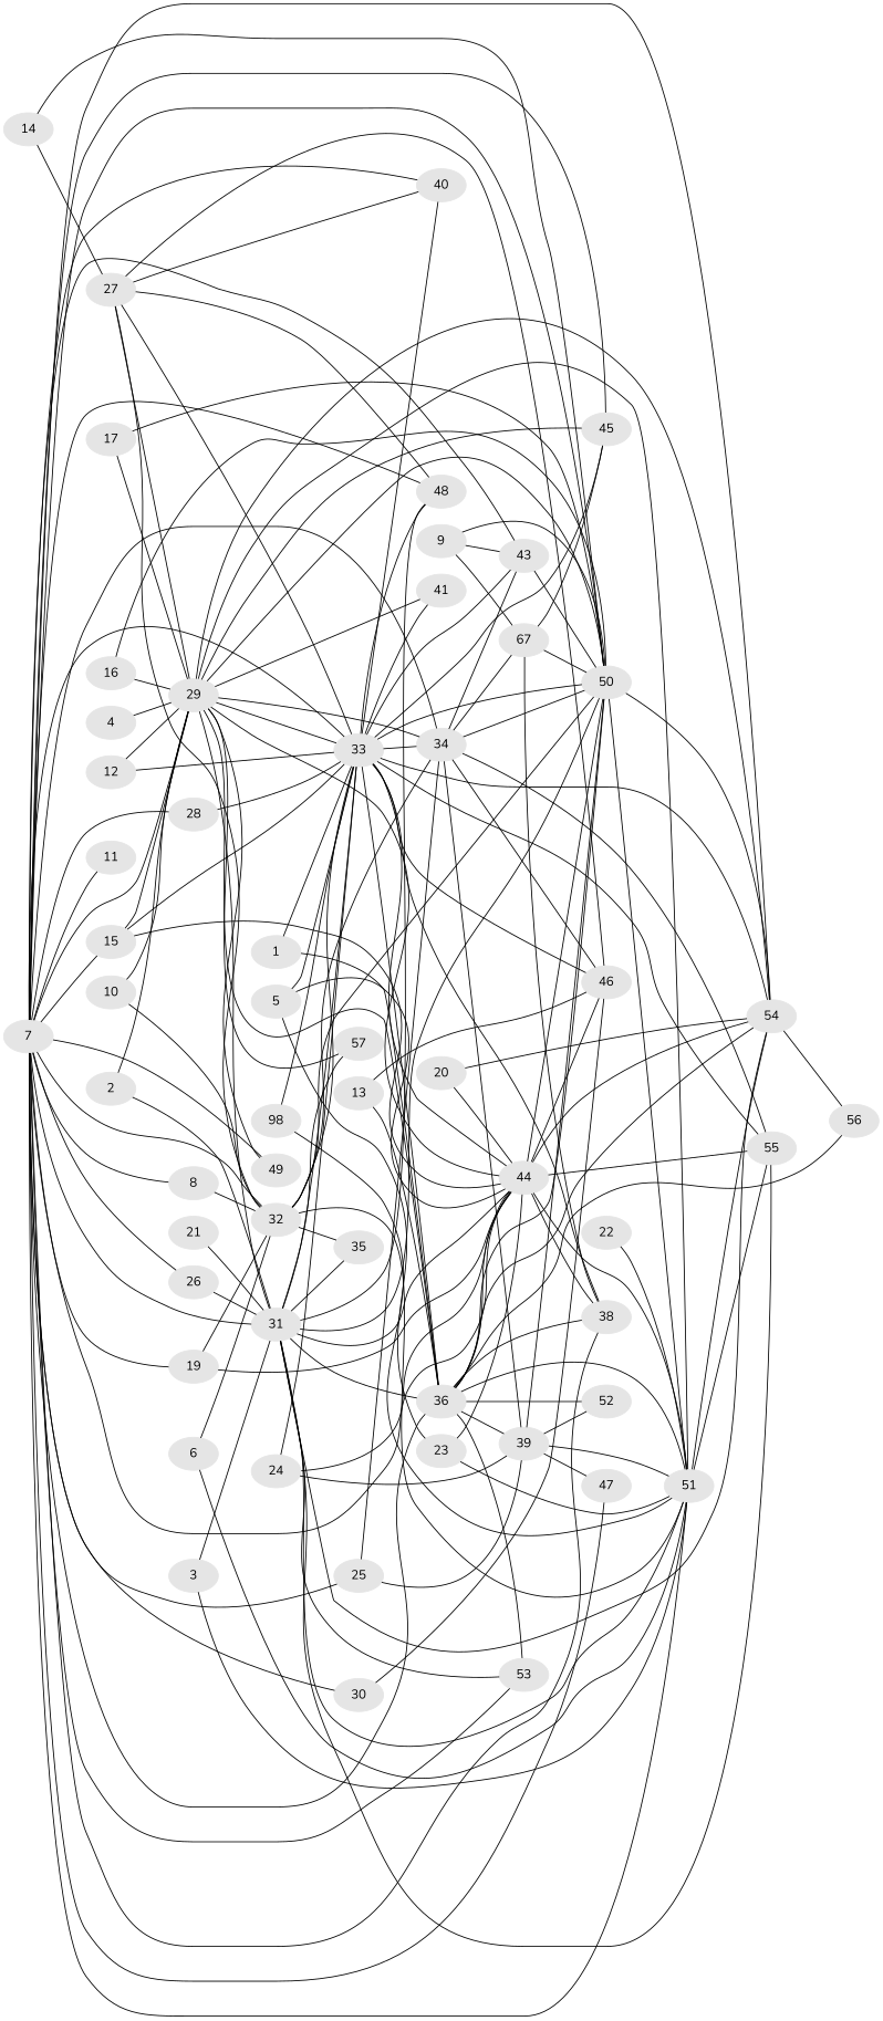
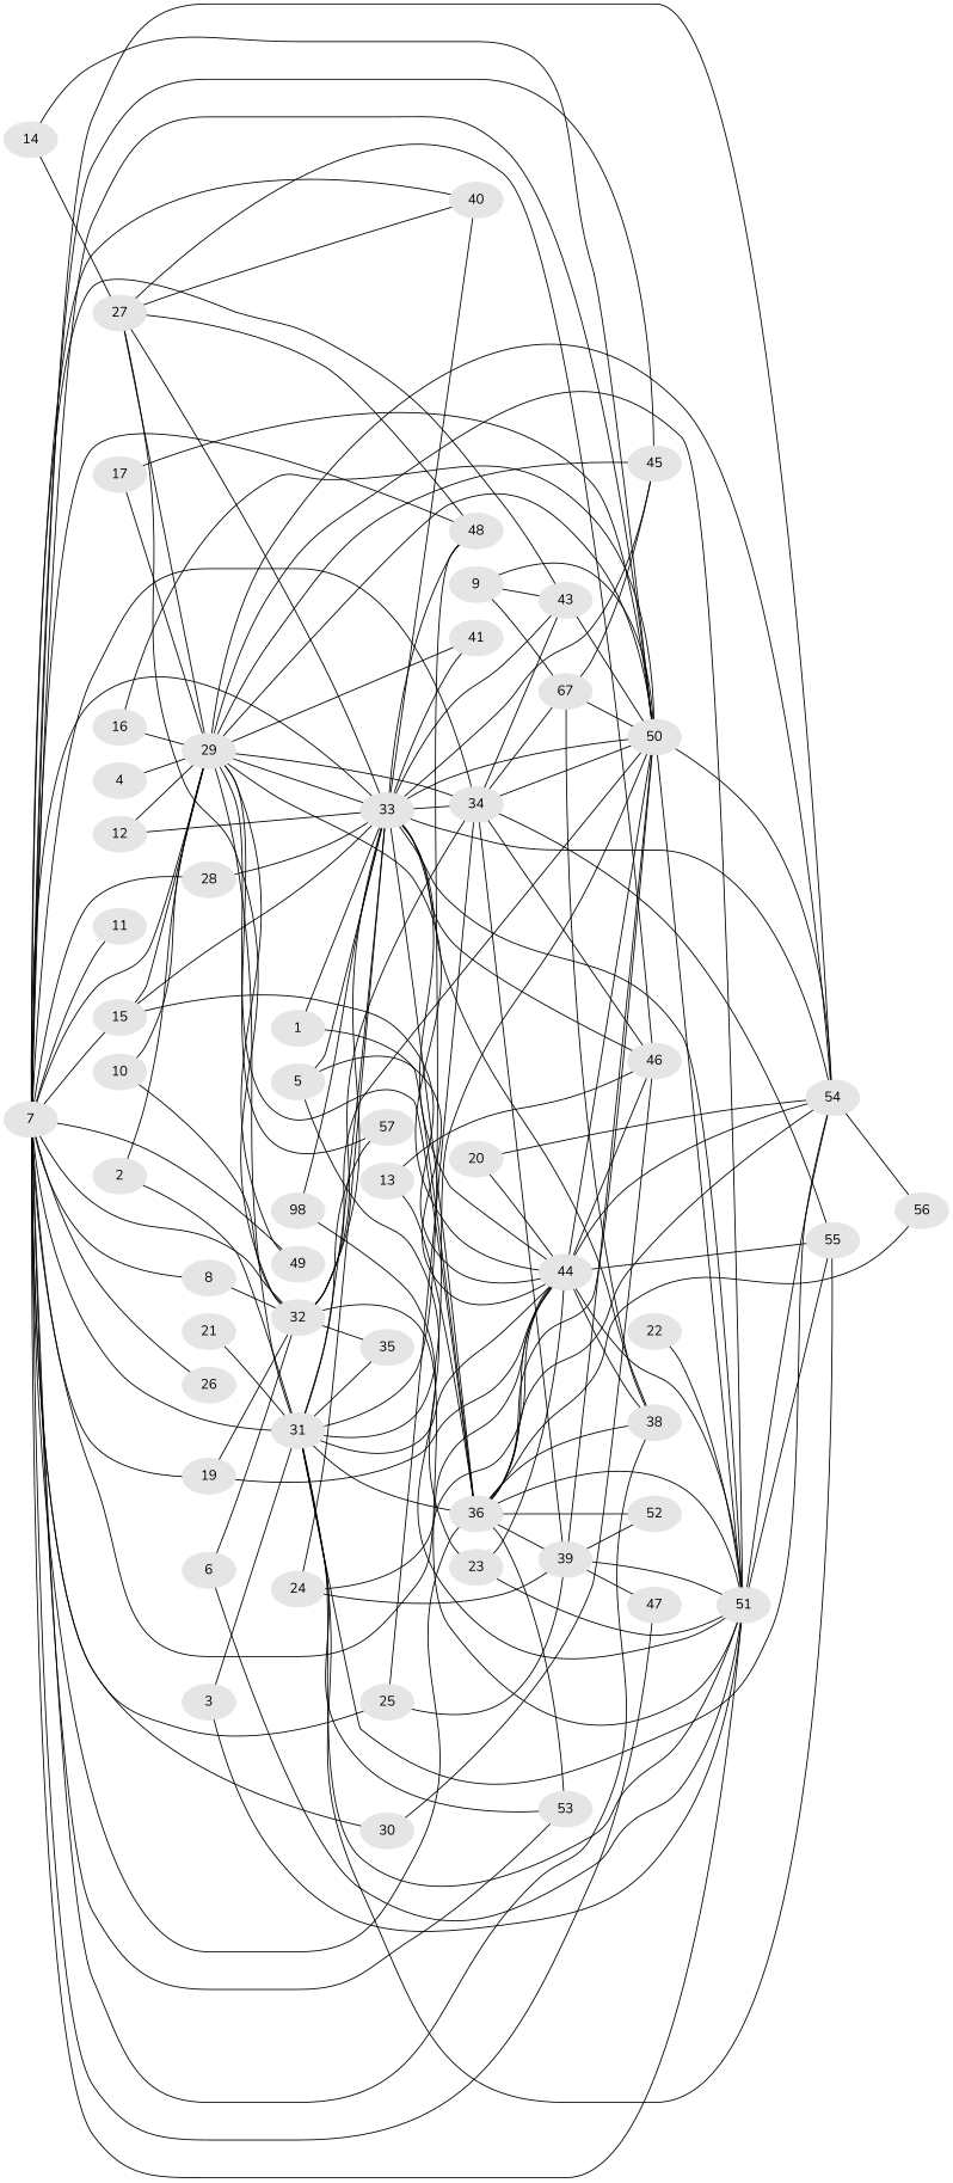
  graph {
    fontname=Nunito
    rankdir=LR
    node [color=gray90 fontname=Nunito style=filled]
    edge [fontname=Nunito weight=1.0]
    1
    33
    36
    51
    44
    34
    38
    40
    43
    45
    48
    50
    54
    46
    41
    53
    39
    52
    56
    2
    29
    31
    49
    57
    35
    55
    3
    4
    5
    23
    6
    32
    7
    8
    11
    15
    19
    25
    26
    28
    30
    47
    n43 [label=67]
    9
    10
    12
    13
    14
    27
    16
    17
    n52 [label=98]
    20
    21
    22
    24
    1 -- 33
    1 -- 36
    33 -- 36 [weight=2.0]
-   33 -- 55
+   33 -- 51
    33 -- 44
    33 -- 34
    33 -- 38
    33 -- 40
    33 -- 43
    33 -- 45
    33 -- 48
    33 -- 50 [weight=2.0]
    33 -- 54 [weight=2.0]
    33 -- 46 [weight=2.0]
    33 -- 41
    36 -- 51
    36 -- 44 [weight=2.0]
    36 -- 38
    36 -- 50
    36 -- 54
    36 -- 53
    36 -- 39
    36 -- 52
    36 -- 56
    51 -- 54
    51 -- 55
    44 -- 51
    44 -- 38
    44 -- 50
    44 -- 54
    44 -- 46
    44 -- 55
    34 -- 43
    34 -- 50
    34 -- 46
    34 -- 39
    34 -- 55
    34 -- n43
    43 -- 50
    50 -- 51
    50 -- 54
    54 -- 56
    39 -- 51
    39 -- 50 [weight=2.0]
    39 -- 52
    39 -- 47
    2 -- 29
    2 -- 31
    29 -- 33 [weight=2.0]
    29 -- 36
    29 -- 51 [weight=2.0]
    29 -- 44
    29 -- 34
    29 -- 45
    29 -- 50
    29 -- 54
    29 -- 41
    29 -- 31
    29 -- 49
    29 -- 57
    31 -- 33 [weight=3.0]
    31 -- 36
    31 -- 51 [weight=2.0]
    31 -- 44
    31 -- 48
    31 -- 50
    31 -- 54 [weight=3.0]
    31 -- 53
    31 -- 57
    31 -- 35
    31 -- 55
    3 -- 51
    3 -- 31
    4 -- 29
    5 -- 33
    5 -- 44
    5 -- 23
    23 -- 51
    23 -- 44
    6 -- 51
    6 -- 32
    32 -- 33
    32 -- 51
    32 -- 34
    32 -- 50
    32 -- 35
    7 -- 33 [weight=2.0]
    7 -- 36 [weight=2.0]
    7 -- 51 [weight=3.0]
    7 -- 44 [weight=4.0]
    7 -- 34
    7 -- 38 [weight=2.0]
    7 -- 40
    7 -- 43
    7 -- 45 [weight=2.0]
    7 -- 48 [weight=3.0]
    7 -- 50 [weight=2.0]
    7 -- 54 [weight=2.0]
    7 -- 53
    7 -- 29 [weight=3.0]
    7 -- 31 [weight=2.0]
    7 -- 49
    7 -- 32
    7 -- 8
    7 -- 11 [weight=2.0]
    7 -- 15
    7 -- 19
    7 -- 25
    7 -- 26
    7 -- 28
    7 -- 30
    7 -- 47
    8 -- 32
    15 -- 33
    15 -- 44
    15 -- 29
    19 -- 44
    19 -- 32
    25 -- 34
    25 -- 39
-   26 -- 31
    28 -- 33
    30 -- 46
    n43 -- 38
    n43 -- 45
    n43 -- 50 [weight=2.0]
    9 -- 43
    9 -- 50
    9 -- n43
    10 -- 29
    10 -- 32
    12 -- 33
    12 -- 29
    13 -- 36
    13 -- 46
    14 -- 50
    14 -- 27
    27 -- 33
    27 -- 40
    27 -- 48
    27 -- 46
    27 -- 29
    27 -- 32
    16 -- 50
    16 -- 29
    17 -- 50
    17 -- 29
    n52 -- 33
    n52 -- 51
    20 -- 44
    20 -- 54
    21 -- 31
    22 -- 51
    24 -- 33
    24 -- 44
    24 -- 39
  }
